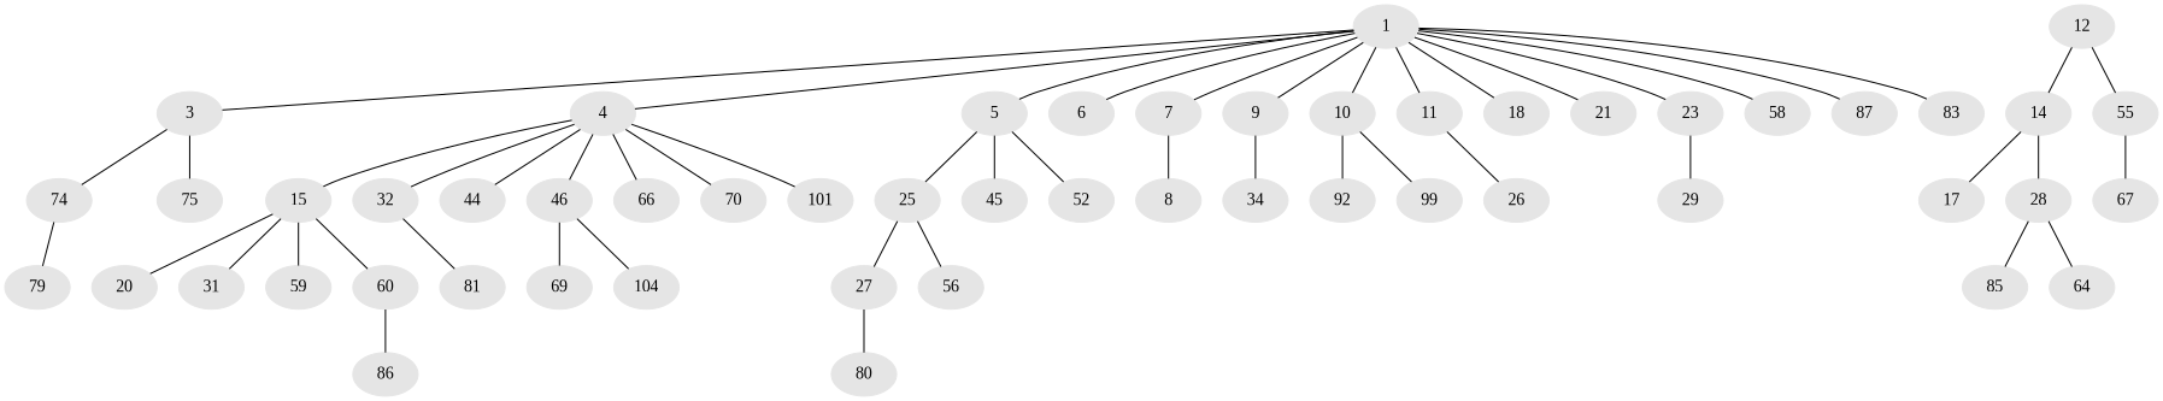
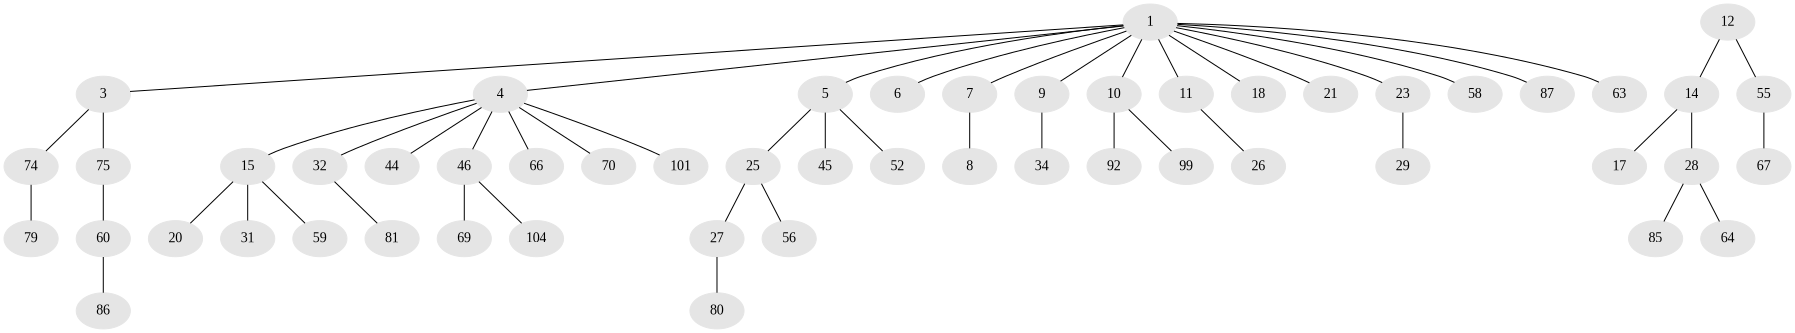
  graph {
    fontname="Liberation Serif"
    node [color=gray90 fontname="Liberation Serif" style=filled]
    edge [fontname="Liberation Serif"]
    1 [super="+2"]
    3
    4 [super="+33+19"]
    5 [super="+22"]
    6
    7
    9 [super="+24"]
    10 [super="+40+87"]
    11 [super="+96+48"]
    18 [super="+49"]
    21
    23
    58
    n14 [label=87]
-   83
+   83 [label=63]
    n16 [label=74]
    75 [super="+100"]
    15 [super="+51+16"]
    32
    44 [super="+50"]
    46
    66
    70
    101
    25
    45
    52
    8 [super="+61+65"]
    34
    92
    99
    26 [super="+35"]
    12 [super="+71+13"]
    14 [super="+39"]
    55 [super="+57"]
    29
    79
    20
    31 [super="+78+102"]
    59
    60
    81
    69
    104
    27
    56
    17 [super="+62+53"]
    28
    67
    85 [super="+107"]
    64 [super="+103"]
    86
    80
    1 -- 3
    1 -- 4
    1 -- 5
    1 -- 6
    1 -- 7
    1 -- 9
    1 -- 10
    1 -- 11
    1 -- 18
    1 -- 21
    1 -- 23
    1 -- 58
    1 -- n14
    1 -- 83
    3 -- n16
    3 -- 75
    4 -- 15
    4 -- 32
    4 -- 44
    4 -- 46
    4 -- 66
    4 -- 70
    4 -- 101
    5 -- 25
    5 -- 45
    5 -- 52
    7 -- 8
    9 -- 34
    10 -- 92
    10 -- 99
    11 -- 26
    23 -- 29
    n16 -- 79
    15 -- 20
    15 -- 31
    15 -- 59
-   15 -- 60
+   75 -- 60
    32 -- 81
    46 -- 69
    46 -- 104
    25 -- 27
    25 -- 56
    12 -- 14
    12 -- 55
    14 -- 17
    14 -- 28
    55 -- 67
    60 -- 86
    27 -- 80
    28 -- 85
    28 -- 64
  }
